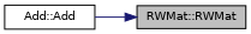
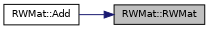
  digraph {
    rankdir=RL
    node [color=black fontname=Helvetica fontsize=10 shape=record style=filled]
    n1 [fillcolor=grey75 fontcolor=black height=0.2 label="RWMat::RWMat" width=0.4]
-   n2 [fillcolor=white height=0.2 label="Add::Add" width=0.4]
+   n2 [fillcolor=white height=0.2 label="RWMat::Add" width=0.4]
    n1 -> n2 [color=midnightblue dir=back fontname=Helvetica fontsize=10 labelfontname=Helvetica labelfontsize=10 style=solid]
  }
